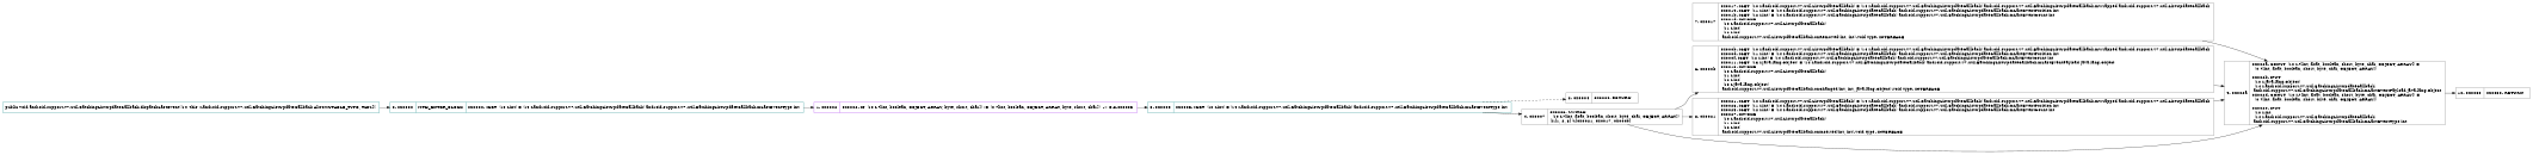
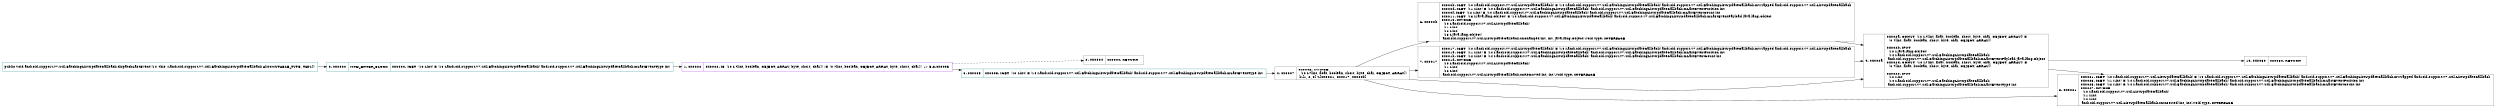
  digraph {
    rankdir=LR
    node [color=gray40 shape=record]
    n1 [color=teal label="{0\:\ 0x0000|MTH_ENTER_BLOCK\l|0x0000: IGET  (r0 I:int) = (r4 I:android.support.v7.util.BatchingListUpdateCallback) android.support.v7.util.BatchingListUpdateCallback.mLastEventType int \l}"]
    n2 [color=purple label="{1\:\ 0x0002|0x0002: IF  (r0 I:?[int, boolean, OBJECT, ARRAY, byte, short, char]) != (0 ?[int, boolean, OBJECT, ARRAY, byte, short, char])  \-\> B:3:0x0005 \l}"]
    n3 [label="{2\:\ 0x0004|0x0004: RETURN   \l}"]
    n4 [color=teal label="{3\:\ 0x0005|0x0005: IGET  (r0 I:int) = (r4 I:android.support.v7.util.BatchingListUpdateCallback) android.support.v7.util.BatchingListUpdateCallback.mLastEventType int \l}"]
    n5 [label="{4\:\ 0x0007|0x0008: SWITCH  \l  (r0 I:?[int, float, boolean, short, byte, char, OBJECT, ARRAY])\l k:[1, 2, 3] t:[0x0021, 0x0017, 0x000b] \l}"]
    n6 [label="{6\:\ 0x000b|0x000b: IGET  (r0 I:android.support.v7.util.ListUpdateCallback) = (r4 I:android.support.v7.util.BatchingListUpdateCallback) android.support.v7.util.BatchingListUpdateCallback.mWrapped android.support.v7.util.ListUpdateCallback \l0x000d: IGET  (r1 I:int) = (r4 I:android.support.v7.util.BatchingListUpdateCallback) android.support.v7.util.BatchingListUpdateCallback.mLastEventPosition int \l0x000f: IGET  (r2 I:int) = (r4 I:android.support.v7.util.BatchingListUpdateCallback) android.support.v7.util.BatchingListUpdateCallback.mLastEventCount int \l0x0011: IGET  (r3 I:java.lang.Object) = (r4 I:android.support.v7.util.BatchingListUpdateCallback) android.support.v7.util.BatchingListUpdateCallback.mLastEventPayload java.lang.Object \l0x0013: INVOKE  \l  (r0 I:android.support.v7.util.ListUpdateCallback)\l  (r1 I:int)\l  (r2 I:int)\l  (r3 I:java.lang.Object)\l android.support.v7.util.ListUpdateCallback.onChanged(int, int, java.lang.Object):void type: INTERFACE \l}"]
    n7 [label="{7\:\ 0x0017|0x0017: IGET  (r0 I:android.support.v7.util.ListUpdateCallback) = (r4 I:android.support.v7.util.BatchingListUpdateCallback) android.support.v7.util.BatchingListUpdateCallback.mWrapped android.support.v7.util.ListUpdateCallback \l0x0019: IGET  (r1 I:int) = (r4 I:android.support.v7.util.BatchingListUpdateCallback) android.support.v7.util.BatchingListUpdateCallback.mLastEventPosition int \l0x001b: IGET  (r2 I:int) = (r4 I:android.support.v7.util.BatchingListUpdateCallback) android.support.v7.util.BatchingListUpdateCallback.mLastEventCount int \l0x001d: INVOKE  \l  (r0 I:android.support.v7.util.ListUpdateCallback)\l  (r1 I:int)\l  (r2 I:int)\l android.support.v7.util.ListUpdateCallback.onRemoved(int, int):void type: INTERFACE \l}"]
    n8 [label="{8\:\ 0x0021|0x0021: IGET  (r0 I:android.support.v7.util.ListUpdateCallback) = (r4 I:android.support.v7.util.BatchingListUpdateCallback) android.support.v7.util.BatchingListUpdateCallback.mWrapped android.support.v7.util.ListUpdateCallback \l0x0023: IGET  (r1 I:int) = (r4 I:android.support.v7.util.BatchingListUpdateCallback) android.support.v7.util.BatchingListUpdateCallback.mLastEventPosition int \l0x0025: IGET  (r2 I:int) = (r4 I:android.support.v7.util.BatchingListUpdateCallback) android.support.v7.util.BatchingListUpdateCallback.mLastEventCount int \l0x0027: INVOKE  \l  (r0 I:android.support.v7.util.ListUpdateCallback)\l  (r1 I:int)\l  (r2 I:int)\l android.support.v7.util.ListUpdateCallback.onInserted(int, int):void type: INTERFACE \l}"]
    n9 [label="{9\:\ 0x002a|0x002a: CONST  (r0 I:?[int, float, boolean, short, byte, char, OBJECT, ARRAY]) = \l  (0 ?[int, float, boolean, short, byte, char, OBJECT, ARRAY])\l \l0x002b: IPUT  \l  (r0 I:java.lang.Object)\l  (r4 I:android.support.v7.util.BatchingListUpdateCallback)\l android.support.v7.util.BatchingListUpdateCallback.mLastEventPayload java.lang.Object \l0x002d: CONST  (r0 I:?[int, float, boolean, short, byte, char, OBJECT, ARRAY]) = \l  (0 ?[int, float, boolean, short, byte, char, OBJECT, ARRAY])\l \l0x002e: IPUT  \l  (r0 I:int)\l  (r4 I:android.support.v7.util.BatchingListUpdateCallback)\l android.support.v7.util.BatchingListUpdateCallback.mLastEventType int \l}"]
    n10 [label="{10\:\ 0x0030|0x0030: RETURN   \l}"]
    n11 [color=teal label="{public void android.support.v7.util.BatchingListUpdateCallback.dispatchLastEvent((r4 'this' I:android.support.v7.util.BatchingListUpdateCallback A[IMMUTABLE_TYPE, THIS])) }"]
    n1 -> n2
-   n4 -> n3 [style=dashed]
+   n2 -> n3 [style=dashed]
    n2 -> n4
    n4 -> n5
    n5 -> n6
+   n5 -> n7
    n5 -> n8
    n5 -> n9
    n6 -> n9
    n7 -> n9
-   n8 -> n9
+   n9 -> n8
    n9 -> n10
    n11 -> n1
  }
